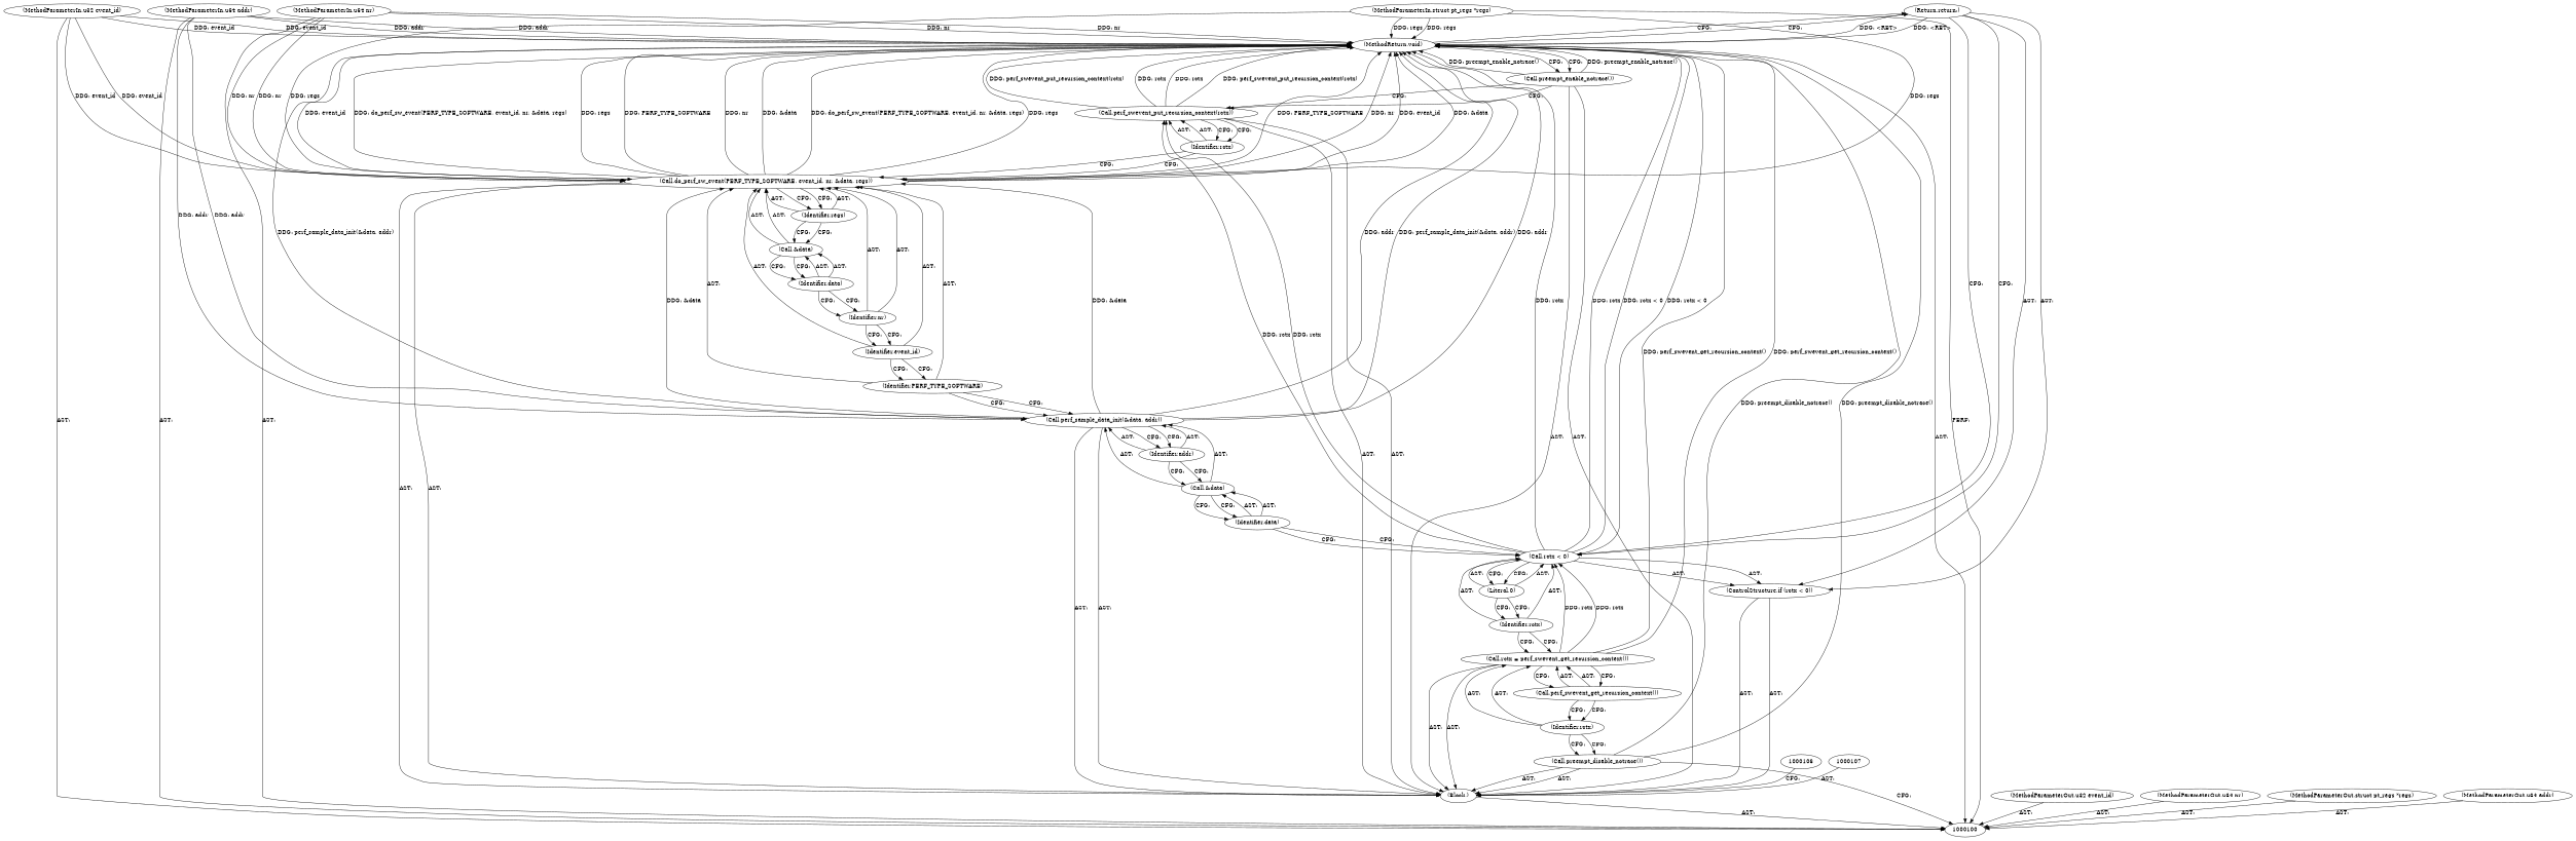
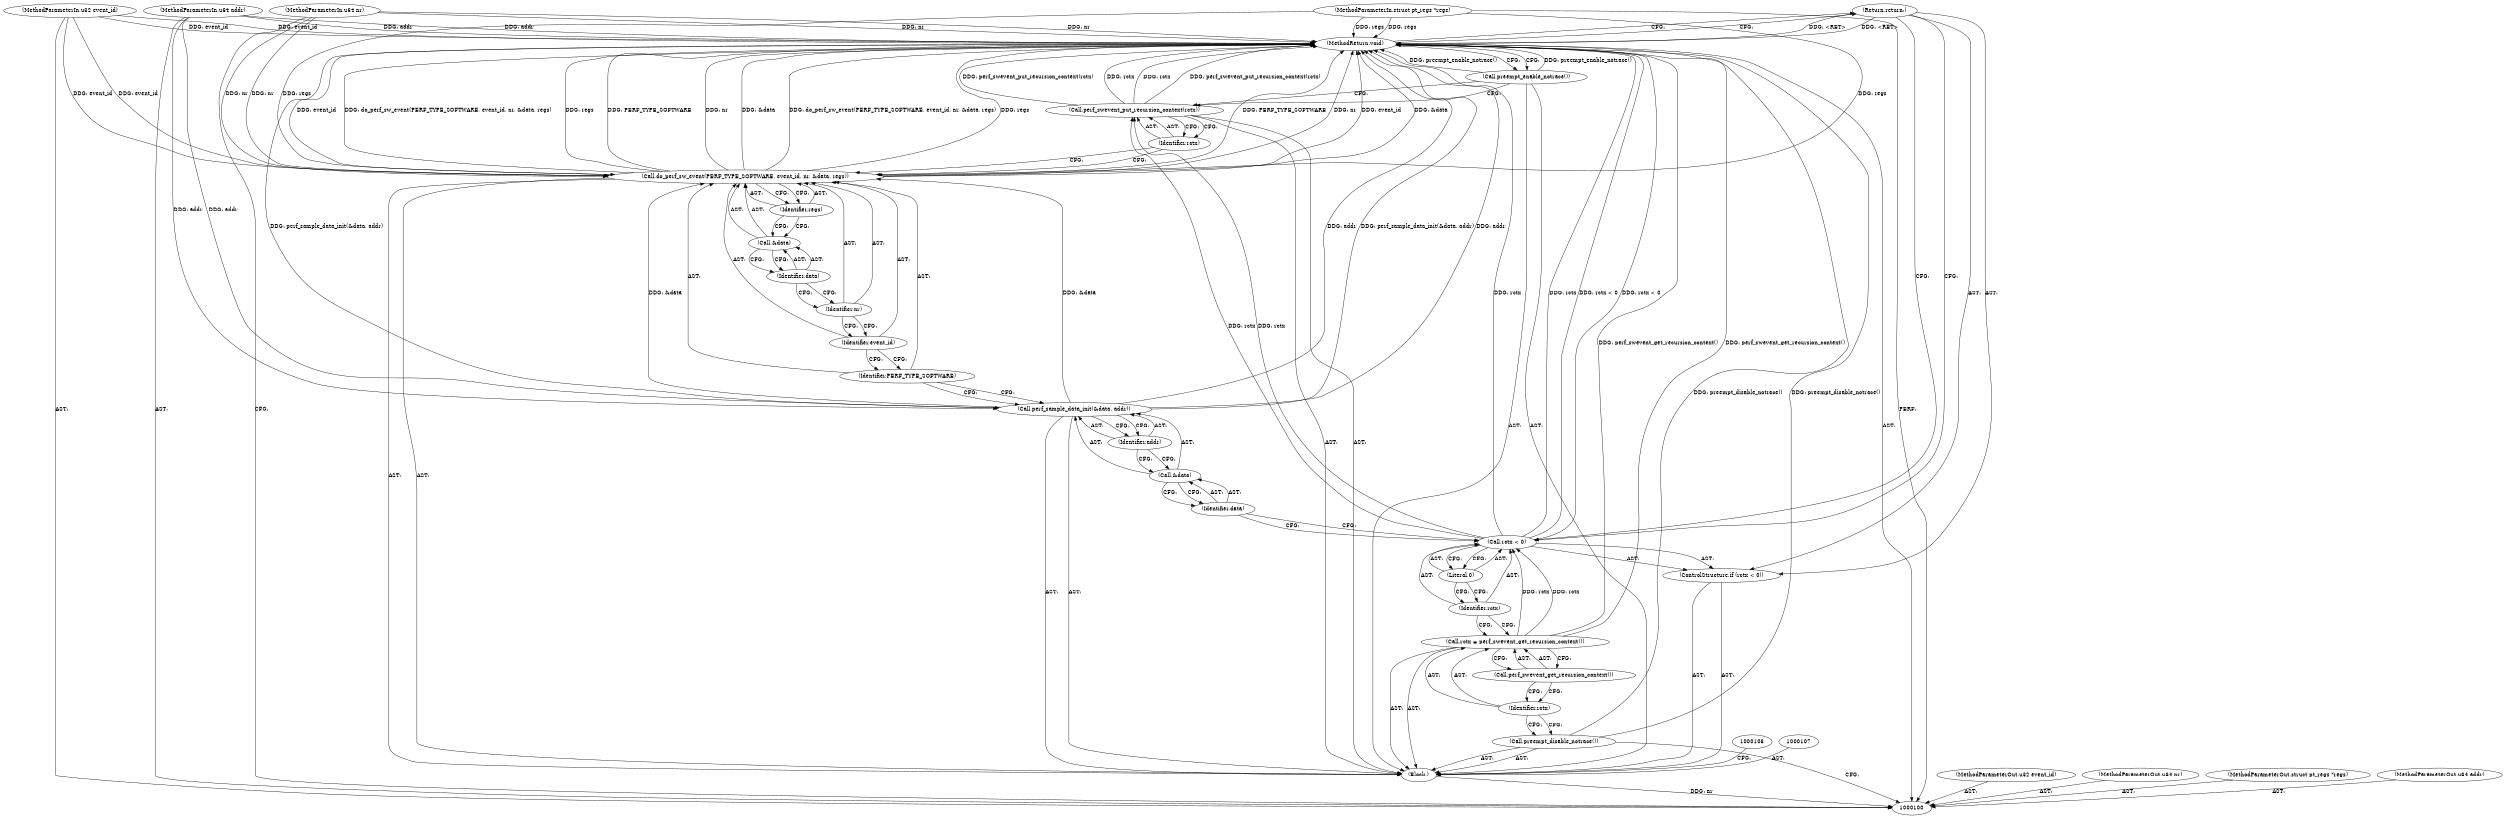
  digraph {
    n1 [label="(Return,return;)"]
    n2 [label="(MethodReturn,void)"]
    n3 [label="(ControlStructure,if (rctx < 0))"]
    n4 [label="(Call,rctx < 0)"]
    n5 [label="(Call,preempt_enable_notrace())"]
    1000100
    n7 [label="(Block,)"]
    n8 [label="(Call,perf_swevent_put_recursion_context(rctx))"]
    n9 [label="(Literal,0)"]
    n10 [label="(Call,perf_sample_data_init(&data, addr))"]
    n11 [label="(Identifier,addr)"]
    n12 [label="(Call,do_perf_sw_event(PERF_TYPE_SOFTWARE, event_id, nr, &data, regs))"]
    n13 [label="(Call,&data)"]
    n14 [label="(Identifier,regs)"]
    n15 [label="(Identifier,data)"]
    n16 [label="(Call,&data)"]
    n17 [label="(Identifier,PERF_TYPE_SOFTWARE)"]
    n18 [label="(Identifier,event_id)"]
    n19 [label="(Identifier,nr)"]
    n20 [label="(Identifier,data)"]
    n21 [label="(Identifier,rctx)"]
    n22 [label="(MethodParameterIn,u32 event_id)"]
    n23 [label="(MethodParameterOut,u32 event_id)"]
    n24 [label="(MethodParameterIn,u64 nr)"]
    n25 [label="(MethodParameterOut,u64 nr)"]
    n26 [label="(MethodParameterIn,struct pt_regs *regs)"]
    n27 [label="(MethodParameterOut,struct pt_regs *regs)"]
    n28 [label="(MethodParameterIn,u64 addr)"]
    n29 [label="(MethodParameterOut,u64 addr)"]
    n30 [label="(Call,preempt_disable_notrace())"]
    n31 [label="(Call,rctx = perf_swevent_get_recursion_context())"]
    n32 [label="(Call,perf_swevent_get_recursion_context())"]
    n33 [label="(Identifier,rctx)"]
    n34 [label="(Identifier,rctx)"]
    1000106
    1000107
    n1 -> n2 [label="DDG: <RET>"]
    n1 -> n2 [label="DDG: <RET>"]
    n1 -> n3 [label="AST: "]
    n1 -> n3 [label="AST: "]
    n1 -> n4 [label="CFG: "]
    n1 -> n4 [label="CFG: "]
    n2 -> n1 [label="CFG: "]
    n2 -> n1 [label="CFG: "]
    n2 -> n5 [label="CFG: "]
    n2 -> n5 [label="CFG: "]
    n2 -> 1000100 [label="AST: "]
    n3 -> n7 [label="AST: "]
    n3 -> n7 [label="AST: "]
    n4 -> n2 [label="DDG: rctx"]
    n4 -> n2 [label="DDG: rctx < 0"]
    n4 -> n2 [label="DDG: rctx"]
    n4 -> n2 [label="DDG: rctx < 0"]
    n4 -> n3 [label="AST: "]
    n4 -> n3 [label="AST: "]
    n4 -> n8 [label="DDG: rctx"]
    n4 -> n8 [label="DDG: rctx"]
    n4 -> n9 [label="CFG: "]
    n4 -> n9 [label="CFG: "]
    n5 -> n2 [label="DDG: preempt_enable_notrace()"]
    n5 -> n2 [label="DDG: preempt_enable_notrace()"]
    n5 -> n7 [label="AST: "]
    n5 -> n7 [label="AST: "]
    n5 -> n8 [label="CFG: "]
    n5 -> n8 [label="CFG: "]
-   n7 -> 1000100 [label="AST: "]
+   n7 -> 1000100 [label="DDG: nr"]
    n8 -> n2 [label="DDG: perf_swevent_put_recursion_context(rctx)"]
    n8 -> n2 [label="DDG: rctx"]
    n8 -> n2 [label="DDG: perf_swevent_put_recursion_context(rctx)"]
    n8 -> n2 [label="DDG: rctx"]
    n8 -> n7 [label="AST: "]
    n8 -> n7 [label="AST: "]
    n8 -> n21 [label="CFG: "]
    n8 -> n21 [label="CFG: "]
    n9 -> n4 [label="AST: "]
    n9 -> n4 [label="AST: "]
    n9 -> n34 [label="CFG: "]
    n9 -> n34 [label="CFG: "]
    n10 -> n2 [label="DDG: perf_sample_data_init(&data, addr)"]
    n10 -> n2 [label="DDG: addr"]
    n10 -> n2 [label="DDG: perf_sample_data_init(&data, addr)"]
    n10 -> n2 [label="DDG: addr"]
    n10 -> n7 [label="AST: "]
    n10 -> n7 [label="AST: "]
    n10 -> n11 [label="CFG: "]
    n10 -> n11 [label="CFG: "]
    n10 -> n12 [label="DDG: &data"]
    n10 -> n12 [label="DDG: &data"]
    n11 -> n10 [label="AST: "]
    n11 -> n10 [label="AST: "]
    n11 -> n13 [label="CFG: "]
    n11 -> n13 [label="CFG: "]
    n12 -> n2 [label="DDG: &data"]
    n12 -> n2 [label="DDG: event_id"]
    n12 -> n2 [label="DDG: do_perf_sw_event(PERF_TYPE_SOFTWARE, event_id, nr, &data, regs)"]
    n12 -> n2 [label="DDG: regs"]
    n12 -> n2 [label="DDG: PERF_TYPE_SOFTWARE"]
    n12 -> n2 [label="DDG: nr"]
    n12 -> n2 [label="DDG: &data"]
    n12 -> n2 [label="DDG: event_id"]
    n12 -> n2 [label="DDG: do_perf_sw_event(PERF_TYPE_SOFTWARE, event_id, nr, &data, regs)"]
    n12 -> n2 [label="DDG: regs"]
    n12 -> n2 [label="DDG: PERF_TYPE_SOFTWARE"]
    n12 -> n2 [label="DDG: nr"]
    n12 -> n7 [label="AST: "]
    n12 -> n7 [label="AST: "]
    n12 -> n14 [label="CFG: "]
    n12 -> n14 [label="CFG: "]
    n13 -> n10 [label="AST: "]
    n13 -> n10 [label="AST: "]
    n13 -> n15 [label="CFG: "]
    n13 -> n15 [label="CFG: "]
    n14 -> n12 [label="AST: "]
    n14 -> n12 [label="AST: "]
    n14 -> n16 [label="CFG: "]
    n14 -> n16 [label="CFG: "]
    n15 -> n4 [label="CFG: "]
    n15 -> n4 [label="CFG: "]
    n15 -> n13 [label="AST: "]
    n15 -> n13 [label="AST: "]
    n16 -> n12 [label="AST: "]
    n16 -> n12 [label="AST: "]
    n16 -> n20 [label="CFG: "]
    n16 -> n20 [label="CFG: "]
    n17 -> n10 [label="CFG: "]
    n17 -> n10 [label="CFG: "]
    n17 -> n12 [label="AST: "]
    n17 -> n12 [label="AST: "]
    n18 -> n12 [label="AST: "]
    n18 -> n12 [label="AST: "]
    n18 -> n17 [label="CFG: "]
    n18 -> n17 [label="CFG: "]
    n19 -> n12 [label="AST: "]
    n19 -> n12 [label="AST: "]
    n19 -> n18 [label="CFG: "]
    n19 -> n18 [label="CFG: "]
    n20 -> n16 [label="AST: "]
    n20 -> n16 [label="AST: "]
    n20 -> n19 [label="CFG: "]
    n20 -> n19 [label="CFG: "]
    n21 -> n8 [label="AST: "]
    n21 -> n8 [label="AST: "]
    n21 -> n12 [label="CFG: "]
    n21 -> n12 [label="CFG: "]
    n22 -> n2 [label="DDG: event_id"]
    n22 -> n2 [label="DDG: event_id"]
    n22 -> 1000100 [label="AST: "]
    n22 -> n12 [label="DDG: event_id"]
    n22 -> n12 [label="DDG: event_id"]
    n23 -> 1000100 [label="AST: "]
    n24 -> n2 [label="DDG: nr"]
    n24 -> n2 [label="DDG: nr"]
-   n24 -> 1000100 [label="AST: "]
+   n24 -> 1000100 [label="CFG: "]
    n24 -> n12 [label="DDG: nr"]
    n24 -> n12 [label="DDG: nr"]
    n25 -> 1000100 [label="AST: "]
    n26 -> n2 [label="DDG: regs"]
    n26 -> n2 [label="DDG: regs"]
    n26 -> 1000100 [label="PERF: "]
    n26 -> n12 [label="DDG: regs"]
    n26 -> n12 [label="DDG: regs"]
    n27 -> 1000100 [label="AST: "]
    n28 -> n2 [label="DDG: addr"]
    n28 -> n2 [label="DDG: addr"]
    n28 -> 1000100 [label="AST: "]
    n28 -> n10 [label="DDG: addr"]
    n28 -> n10 [label="DDG: addr"]
    n29 -> 1000100 [label="AST: "]
    n30 -> n2 [label="DDG: preempt_disable_notrace()"]
    n30 -> n2 [label="DDG: preempt_disable_notrace()"]
    n30 -> 1000100 [label="CFG: "]
    n30 -> n7 [label="AST: "]
    n30 -> n7 [label="AST: "]
    n31 -> n2 [label="DDG: perf_swevent_get_recursion_context()"]
    n31 -> n2 [label="DDG: perf_swevent_get_recursion_context()"]
    n31 -> n4 [label="DDG: rctx"]
    n31 -> n4 [label="DDG: rctx"]
    n31 -> n7 [label="AST: "]
    n31 -> n7 [label="AST: "]
    n31 -> n32 [label="CFG: "]
    n31 -> n32 [label="CFG: "]
    n32 -> n31 [label="AST: "]
    n32 -> n31 [label="AST: "]
    n32 -> n33 [label="CFG: "]
    n32 -> n33 [label="CFG: "]
    n33 -> n30 [label="CFG: "]
    n33 -> n30 [label="CFG: "]
    n33 -> n31 [label="AST: "]
    n33 -> n31 [label="AST: "]
    n34 -> n4 [label="AST: "]
    n34 -> n4 [label="AST: "]
    n34 -> n31 [label="CFG: "]
    n34 -> n31 [label="CFG: "]
    1000106 -> n7 [label="CFG: "]
    1000107 -> n7 [label="AST: "]
  }
